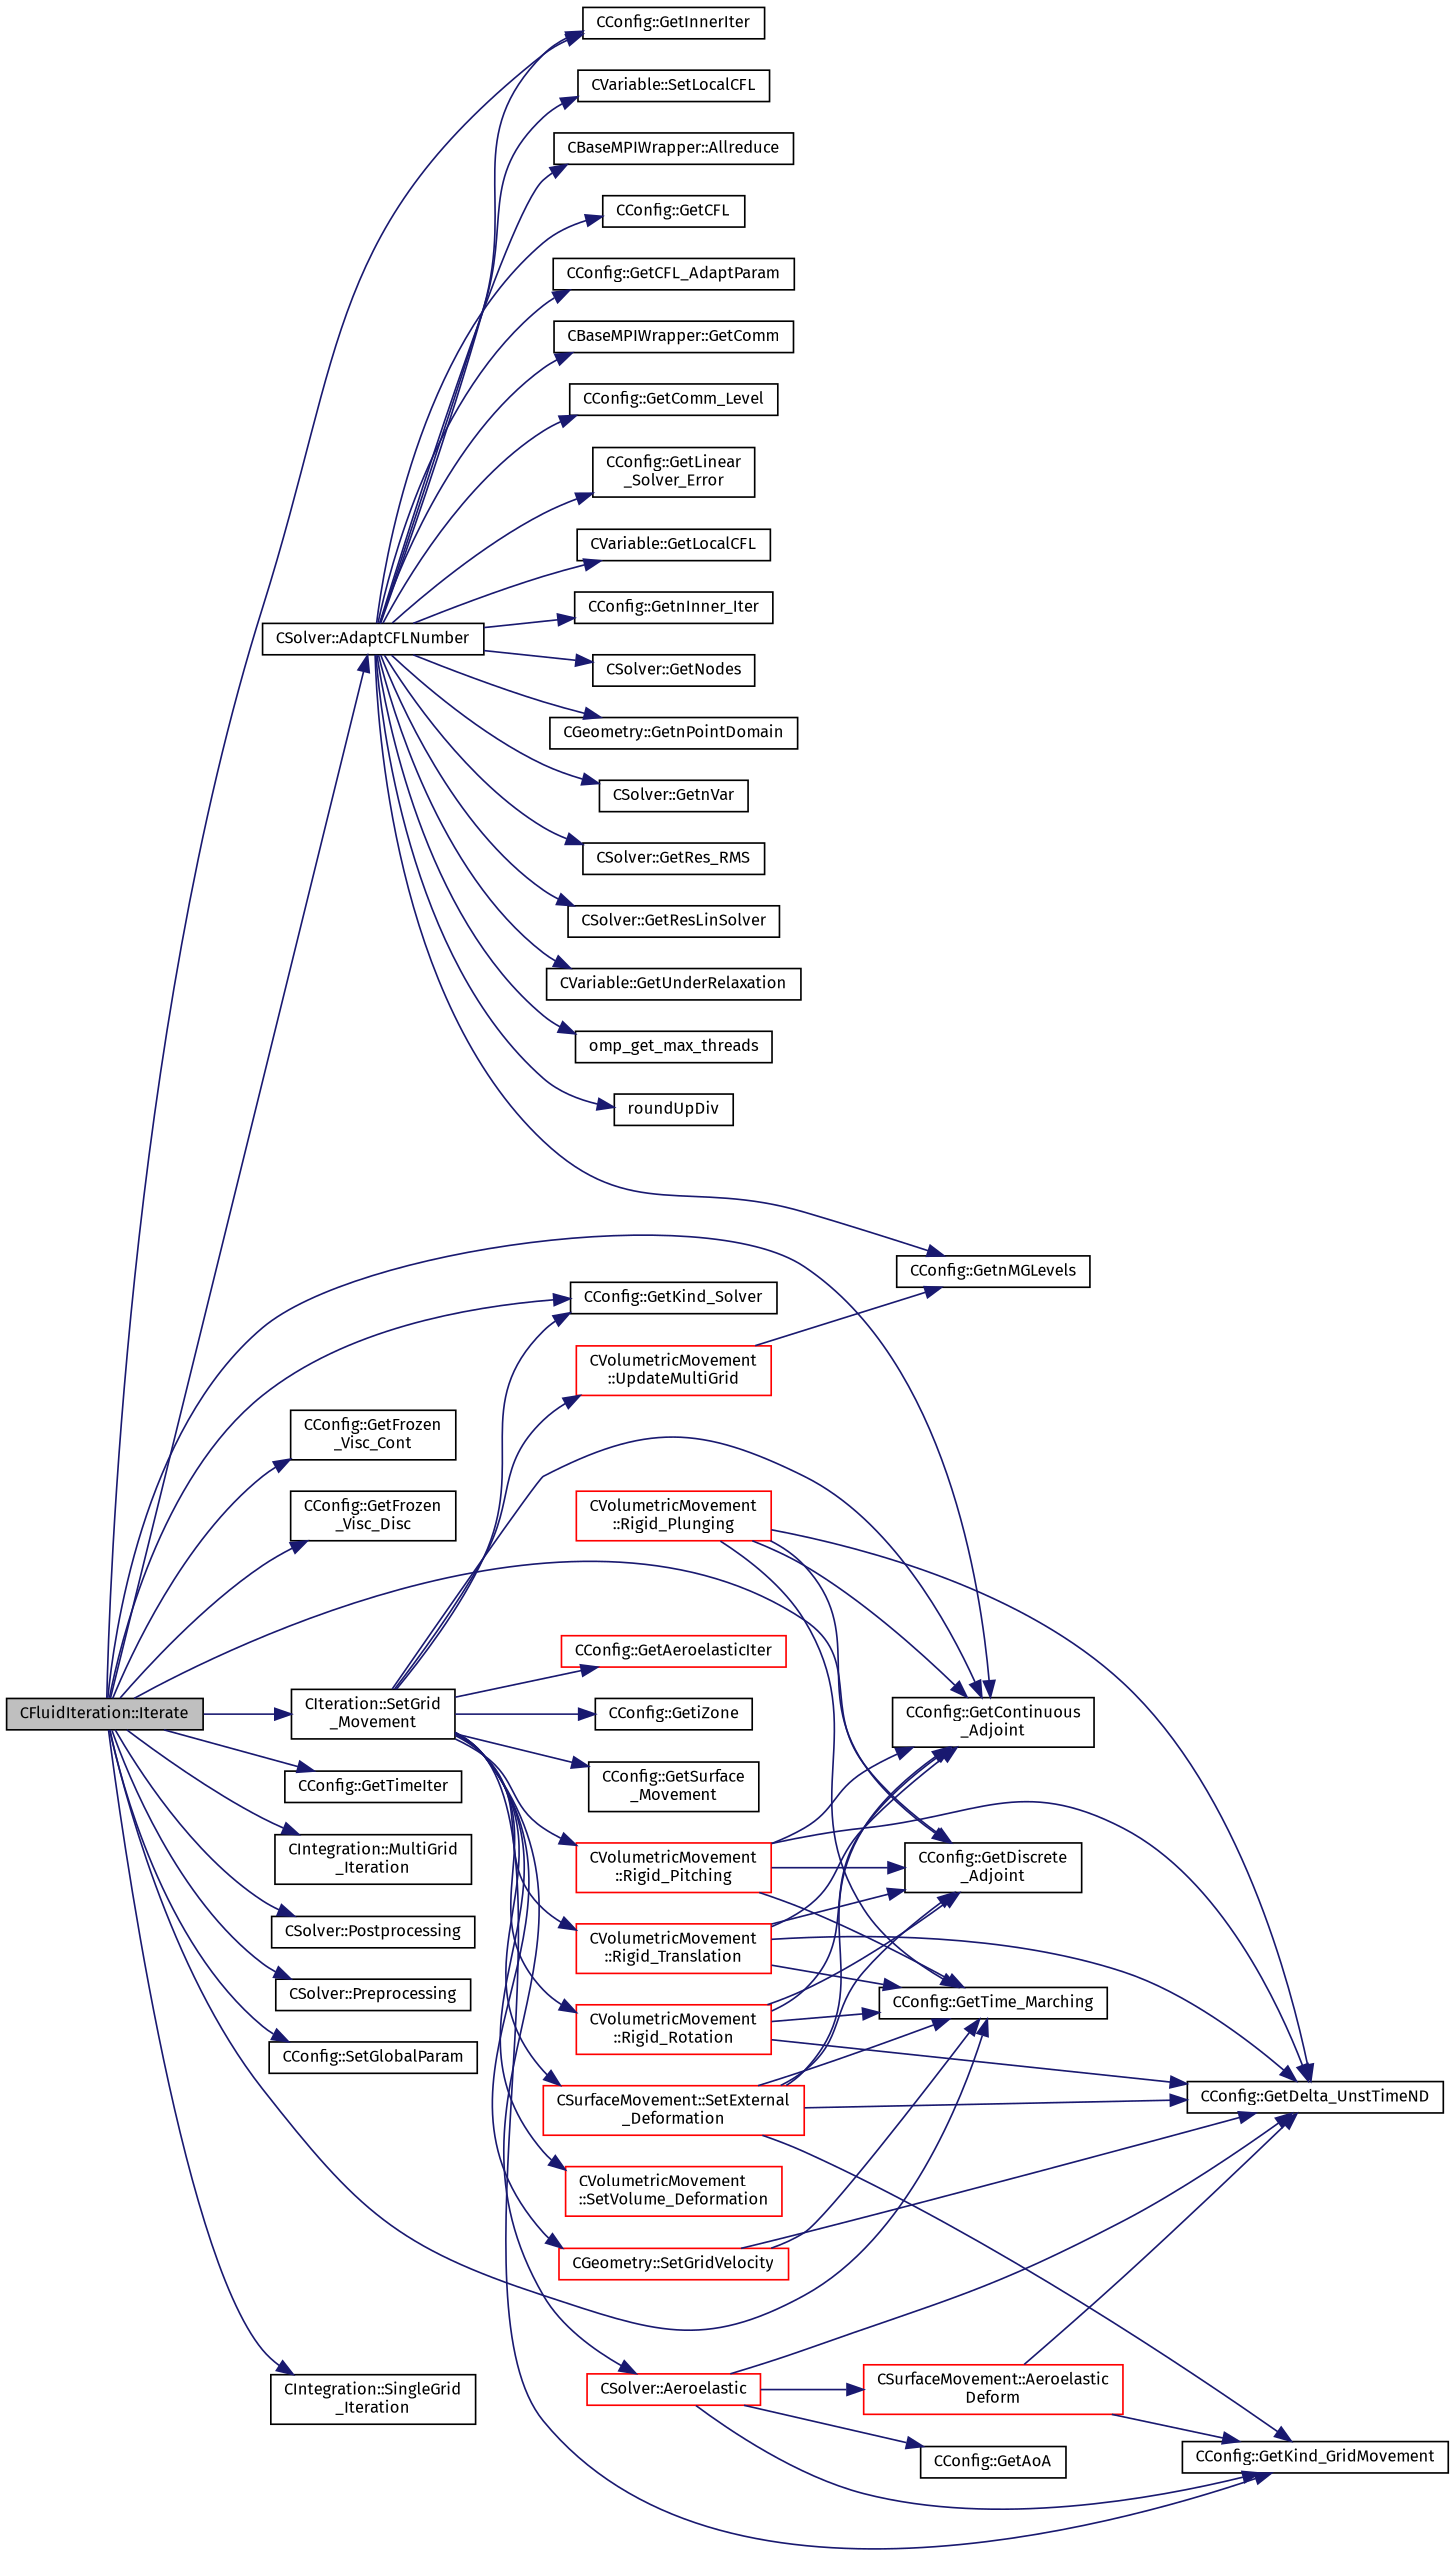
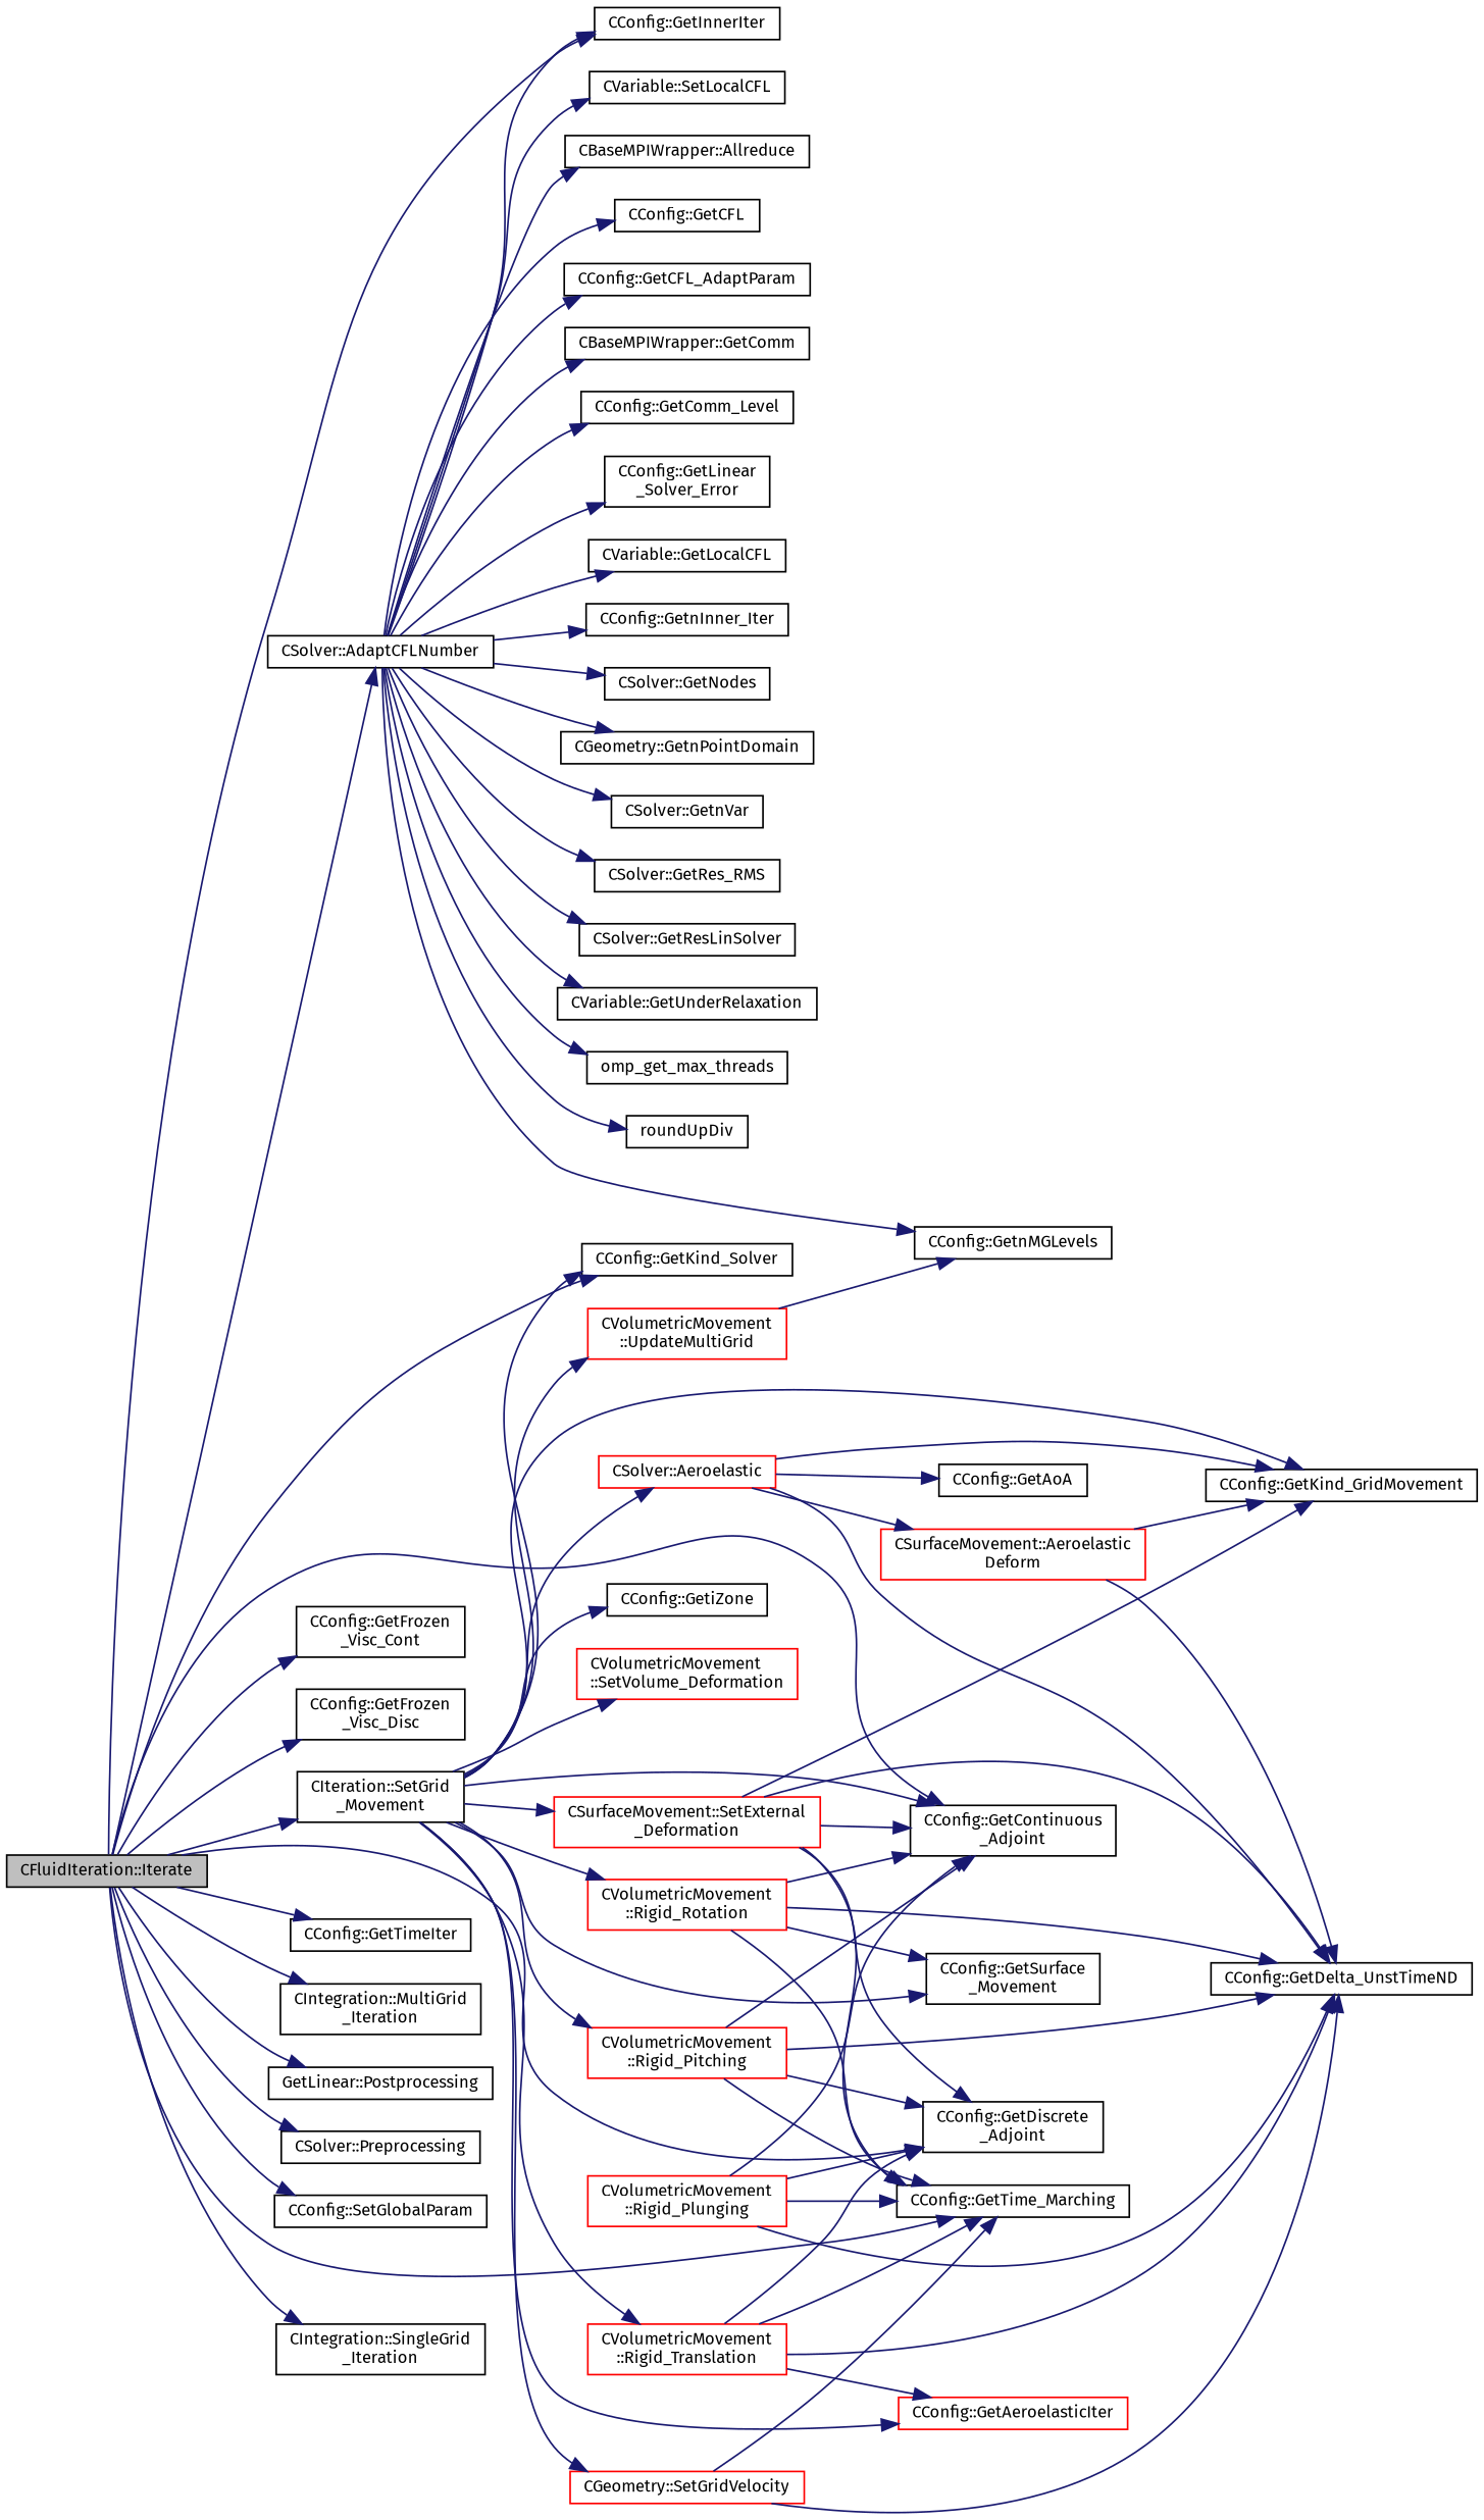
  digraph {
    fontname="Fira Sans"
    rankdir=LR
    node [color=black fillcolor=white fontname="Fira Sans" fontsize=10 shape=record style=filled]
    edge [color=midnightblue fontname="Fira Sans" fontsize=10 labelfontname=Helvetica labelfontsize=10 style=solid]
    n1 [fillcolor=grey75 fontcolor=black height=0.2 label="CFluidIteration::Iterate" width=0.4]
    n2 [height=0.2 label="CSolver::AdaptCFLNumber" width=0.4]
    n3 [height=0.2 label="CConfig::GetInnerIter" width=0.4]
    n4 [height=0.2 label="CConfig::GetContinuous\l_Adjoint" width=0.4]
    n5 [height=0.2 label="CConfig::GetDiscrete\l_Adjoint" width=0.4]
    n6 [height=0.2 label="CConfig::GetFrozen\l_Visc_Cont" width=0.4]
    n7 [height=0.2 label="CConfig::GetFrozen\l_Visc_Disc" width=0.4]
    n8 [height=0.2 label="CConfig::GetKind_Solver" width=0.4]
    n9 [height=0.2 label="CConfig::GetTime_Marching" width=0.4]
    n10 [height=0.2 label="CConfig::GetTimeIter" width=0.4]
    n11 [height=0.2 label="CIntegration::MultiGrid\l_Iteration" width=0.4]
-   n12 [height=0.2 label="CSolver::Postprocessing" width=0.4]
+   n12 [height=0.2 label="GetLinear::Postprocessing" width=0.4]
    n13 [height=0.2 label="CSolver::Preprocessing" width=0.4]
    n14 [height=0.2 label="CConfig::SetGlobalParam" width=0.4]
    n15 [height=0.2 label="CIteration::SetGrid\l_Movement" width=0.4]
    n16 [height=0.2 label="CIntegration::SingleGrid\l_Iteration" width=0.4]
    n17 [height=0.2 label="CBaseMPIWrapper::Allreduce" width=0.4]
    n18 [height=0.2 label="CConfig::GetCFL" width=0.4]
    n19 [height=0.2 label="CConfig::GetCFL_AdaptParam" width=0.4]
    n20 [height=0.2 label="CBaseMPIWrapper::GetComm" width=0.4]
    n21 [height=0.2 label="CConfig::GetComm_Level" width=0.4]
    n22 [height=0.2 label="CConfig::GetLinear\l_Solver_Error" width=0.4]
    n23 [height=0.2 label="CVariable::GetLocalCFL" width=0.4]
    n24 [height=0.2 label="CConfig::GetnInner_Iter" width=0.4]
    n25 [height=0.2 label="CConfig::GetnMGLevels" width=0.4]
    n26 [height=0.2 label="CSolver::GetNodes" width=0.4]
    n27 [height=0.2 label="CGeometry::GetnPointDomain" width=0.4]
    n28 [height=0.2 label="CSolver::GetnVar" width=0.4]
    n29 [height=0.2 label="CSolver::GetRes_RMS" width=0.4]
    n30 [height=0.2 label="CSolver::GetResLinSolver" width=0.4]
    n31 [height=0.2 label="CVariable::GetUnderRelaxation" width=0.4]
    n32 [height=0.2 label=omp_get_max_threads width=0.4]
    n33 [height=0.2 label=roundUpDiv width=0.4]
    n34 [height=0.2 label="CVariable::SetLocalCFL" width=0.4]
    n35 [color=red height=0.2 label="CSolver::Aeroelastic" width=0.4]
    n36 [height=0.2 label="CConfig::GetKind_GridMovement" width=0.4]
    n37 [color=red height=0.2 label="CConfig::GetAeroelasticIter" width=0.4]
    n38 [height=0.2 label="CConfig::GetiZone" width=0.4]
    n39 [height=0.2 label="CConfig::GetSurface\l_Movement" width=0.4]
    n40 [color=red height=0.2 label="CVolumetricMovement\l::Rigid_Pitching" width=0.4]
    n41 [color=red height=0.2 label="CVolumetricMovement\l::Rigid_Rotation" width=0.4]
    n42 [color=red height=0.2 label="CVolumetricMovement\l::Rigid_Translation" width=0.4]
    n43 [color=red height=0.2 label="CSurfaceMovement::SetExternal\l_Deformation" width=0.4]
    n44 [color=red height=0.2 label="CGeometry::SetGridVelocity" width=0.4]
    n45 [color=red height=0.2 label="CVolumetricMovement\l::SetVolume_Deformation" width=0.4]
    n46 [color=red height=0.2 label="CVolumetricMovement\l::UpdateMultiGrid" width=0.4]
    n47 [color=red height=0.2 label="CSurfaceMovement::Aeroelastic\lDeform" width=0.4]
    n48 [height=0.2 label="CConfig::GetDelta_UnstTimeND" width=0.4]
    n49 [height=0.2 label="CConfig::GetAoA" width=0.4]
    n50 [color=red height=0.2 label="CVolumetricMovement\l::Rigid_Plunging" width=0.4]
    n1 -> n2
    n1 -> n3
    n1 -> n4
    n1 -> n5
    n1 -> n6
    n1 -> n7
    n1 -> n8
    n1 -> n9
    n1 -> n10
    n1 -> n11
    n1 -> n12
    n1 -> n13
    n1 -> n14
    n1 -> n15
    n1 -> n16
    n2 -> n3
    n2 -> n17
    n2 -> n18
    n2 -> n19
    n2 -> n20
    n2 -> n21
    n2 -> n22
    n2 -> n23
    n2 -> n24
    n2 -> n25
    n2 -> n26
    n2 -> n27
    n2 -> n28
    n2 -> n29
    n2 -> n30
    n2 -> n31
    n2 -> n32
    n2 -> n33
    n2 -> n34
    n15 -> n4
    n15 -> n8
    n15 -> n35
    n15 -> n36
    n15 -> n37
    n15 -> n38
    n15 -> n39
    n15 -> n40
    n15 -> n41
    n15 -> n42
    n15 -> n43
    n15 -> n44
    n15 -> n45
    n15 -> n46
    n35 -> n36
    n35 -> n47
    n35 -> n48
    n35 -> n49
    n40 -> n4
    n40 -> n5
    n40 -> n9
    n40 -> n48
    n41 -> n4
-   n41 -> n5
+   n41 -> n39
    n41 -> n9
    n41 -> n48
-   n42 -> n4
+   n42 -> n37
    n42 -> n5
    n42 -> n9
    n42 -> n48
    n43 -> n4
    n43 -> n5
    n43 -> n9
    n43 -> n36
    n43 -> n48
    n44 -> n9
    n44 -> n48
    n46 -> n25
    n47 -> n36
    n47 -> n48
    n50 -> n4
    n50 -> n5
    n50 -> n9
    n50 -> n48
  }
